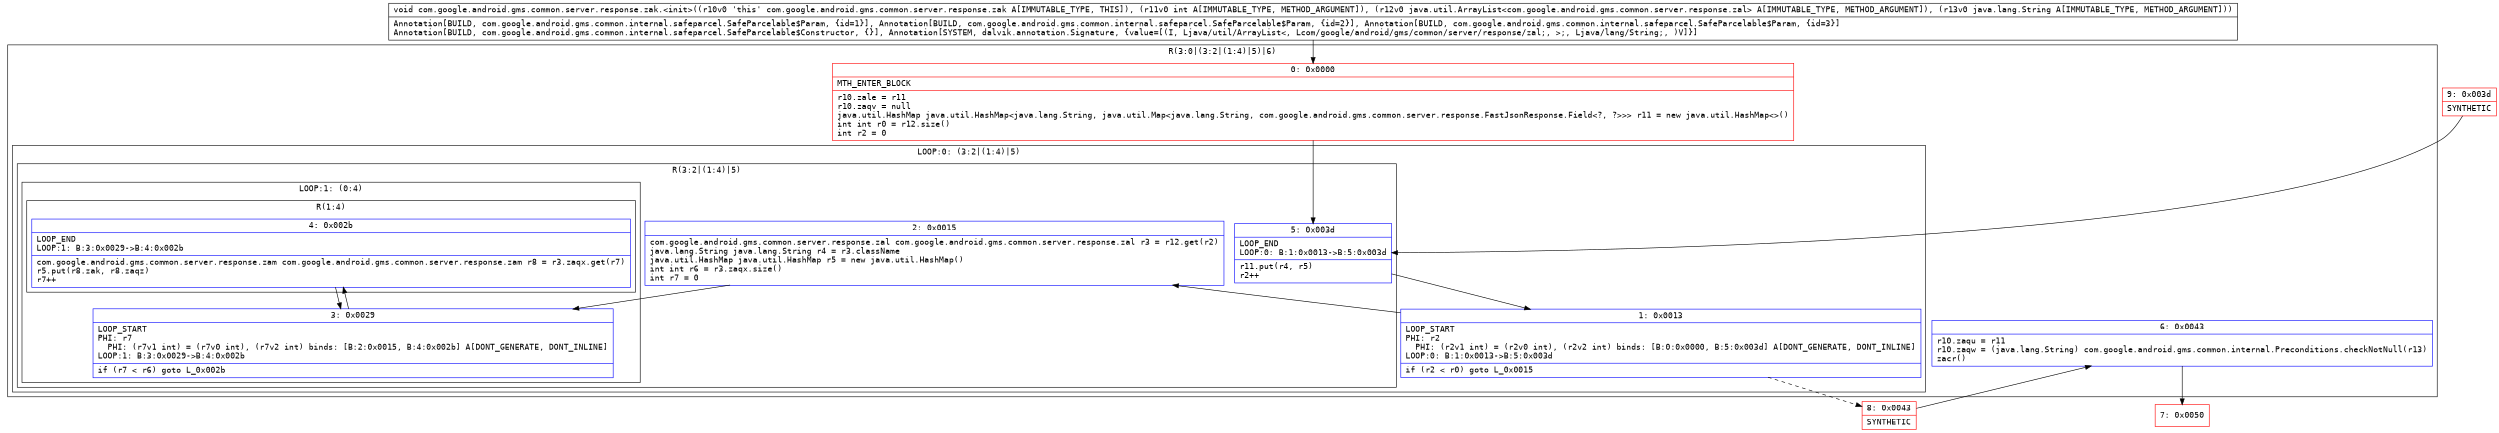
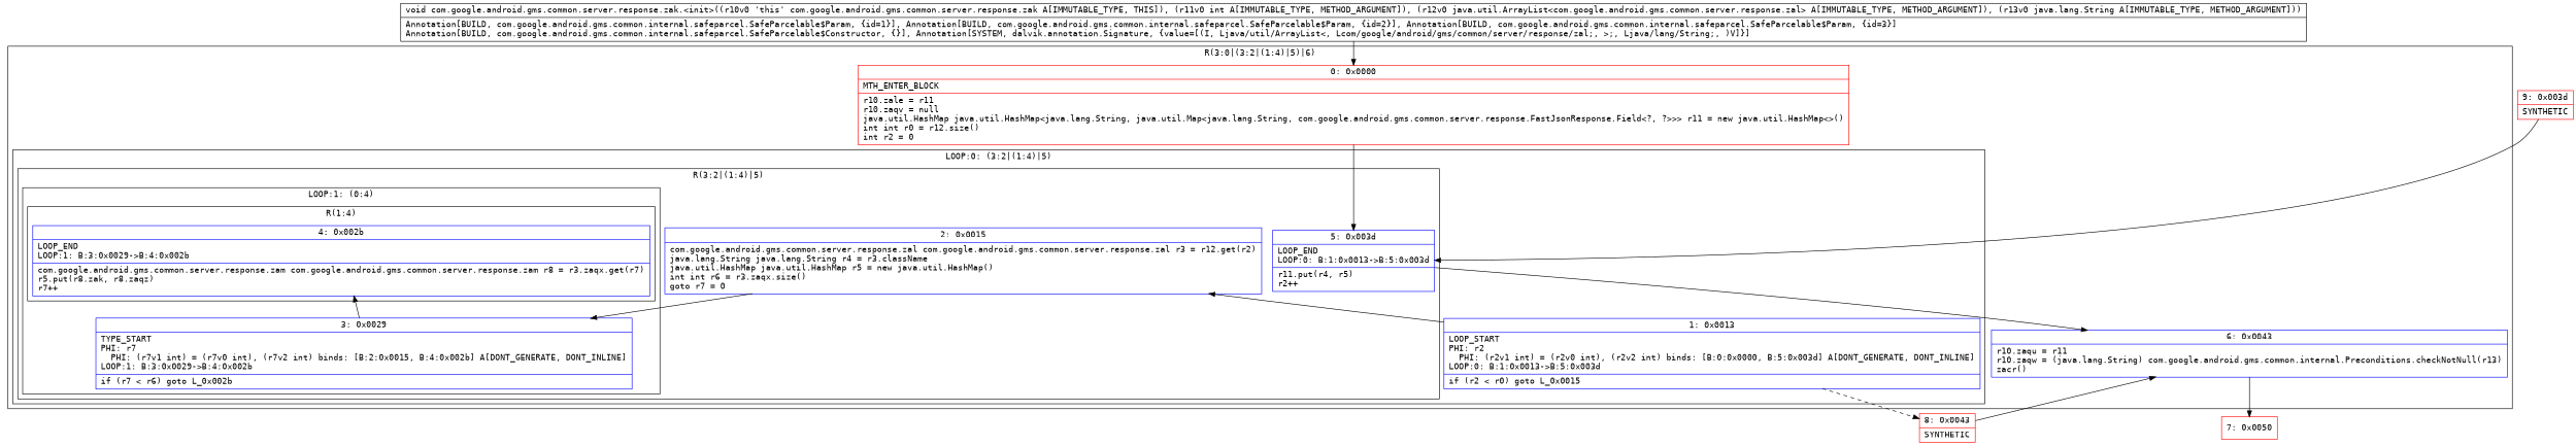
  digraph {
    fontname="DejaVu Sans Mono"
    node [color=blue fontname="DejaVu Sans Mono" shape=record]
    edge [fontname="DejaVu Sans Mono"]
    n1 [label="{4\:\ 0x002b|LOOP_END\lLOOP:1: B:3:0x0029\-\>B:4:0x002b\l|com.google.android.gms.common.server.response.zam com.google.android.gms.common.server.response.zam r8 = r3.zaqx.get(r7)\lr5.put(r8.zak, r8.zaqz)\lr7++\l}"]
-   n2 [label="{3\:\ 0x0029|LOOP_START\lPHI: r7 \l  PHI: (r7v1 int) = (r7v0 int), (r7v2 int) binds: [B:2:0x0015, B:4:0x002b] A[DONT_GENERATE, DONT_INLINE]\lLOOP:1: B:3:0x0029\-\>B:4:0x002b\l|if (r7 \< r6) goto L_0x002b\l}"]
-   n3 [label="{2\:\ 0x0015|com.google.android.gms.common.server.response.zal com.google.android.gms.common.server.response.zal r3 = r12.get(r2)\ljava.lang.String java.lang.String r4 = r3.className\ljava.util.HashMap java.util.HashMap r5 = new java.util.HashMap()\lint int r6 = r3.zaqx.size()\lint r7 = 0\l}"]
+   n2 [label="{3\:\ 0x0029|TYPE_START\lPHI: r7 \l  PHI: (r7v1 int) = (r7v0 int), (r7v2 int) binds: [B:2:0x0015, B:4:0x002b] A[DONT_GENERATE, DONT_INLINE]\lLOOP:1: B:3:0x0029\-\>B:4:0x002b\l|if (r7 \< r6) goto L_0x002b\l}"]
+   n3 [label="{2\:\ 0x0015|com.google.android.gms.common.server.response.zal com.google.android.gms.common.server.response.zal r3 = r12.get(r2)\ljava.lang.String java.lang.String r4 = r3.className\ljava.util.HashMap java.util.HashMap r5 = new java.util.HashMap()\lint int r6 = r3.zaqx.size()\lgoto r7 = 0\l}"]
    n4 [label="{5\:\ 0x003d|LOOP_END\lLOOP:0: B:1:0x0013\-\>B:5:0x003d\l|r11.put(r4, r5)\lr2++\l}"]
    n5 [label="{1\:\ 0x0013|LOOP_START\lPHI: r2 \l  PHI: (r2v1 int) = (r2v0 int), (r2v2 int) binds: [B:0:0x0000, B:5:0x003d] A[DONT_GENERATE, DONT_INLINE]\lLOOP:0: B:1:0x0013\-\>B:5:0x003d\l|if (r2 \< r0) goto L_0x0015\l}"]
    n6 [color=red label="{0\:\ 0x0000|MTH_ENTER_BLOCK\l|r10.zale = r11\lr10.zaqv = null\ljava.util.HashMap java.util.HashMap\<java.lang.String, java.util.Map\<java.lang.String, com.google.android.gms.common.server.response.FastJsonResponse.Field\<?, ?\>\>\> r11 = new java.util.HashMap\<\>()\lint int r0 = r12.size()\lint r2 = 0\l}"]
    n7 [label="{6\:\ 0x0043|r10.zaqu = r11\lr10.zaqw = (java.lang.String) com.google.android.gms.common.internal.Preconditions.checkNotNull(r13)\lzacr()\l}"]
    n8 [color=red label="{8\:\ 0x0043|SYNTHETIC\l}"]
    n9 [color=red label="{7\:\ 0x0050}"]
    n10 [color=red label="{9\:\ 0x003d|SYNTHETIC\l}"]
    n11 [label="{void com.google.android.gms.common.server.response.zak.\<init\>((r10v0 'this' com.google.android.gms.common.server.response.zak A[IMMUTABLE_TYPE, THIS]), (r11v0 int A[IMMUTABLE_TYPE, METHOD_ARGUMENT]), (r12v0 java.util.ArrayList\<com.google.android.gms.common.server.response.zal\> A[IMMUTABLE_TYPE, METHOD_ARGUMENT]), (r13v0 java.lang.String A[IMMUTABLE_TYPE, METHOD_ARGUMENT]))  | Annotation[BUILD, com.google.android.gms.common.internal.safeparcel.SafeParcelable$Param, \{id=1\}], Annotation[BUILD, com.google.android.gms.common.internal.safeparcel.SafeParcelable$Param, \{id=2\}], Annotation[BUILD, com.google.android.gms.common.internal.safeparcel.SafeParcelable$Param, \{id=3\}]\lAnnotation[BUILD, com.google.android.gms.common.internal.safeparcel.SafeParcelable$Constructor, \{\}], Annotation[SYSTEM, dalvik.annotation.Signature, \{value=[(I, Ljava\/util\/ArrayList\<, Lcom\/google\/android\/gms\/common\/server\/response\/zal;, \>;, Ljava\/lang\/String;, )V]\}]\l}" color=""]
    subgraph cluster_1 {
      label="R(3:0|(3:2|(1:4)|5)|6)"
      n6
      n7
      subgraph cluster_2 {
        label="LOOP:0: (3:2|(1:4)|5)"
        n5
        subgraph cluster_3 {
          label="R(3:2|(1:4)|5)"
          n3
          n4
          subgraph cluster_4 {
            label="LOOP:1: (0:4)"
            n2
            subgraph cluster_5 {
              label="R(1:4)"
              n1
            }
          }
        }
      }
    }
-   n1 -> n2
    n2 -> n1
    n3 -> n2
-   n4 -> n5
+   n4 -> n7
    n5 -> n3
    n5 -> n8 [style=dashed]
    n6 -> n4
    n7 -> n9
    n8 -> n7
    n10 -> n4
    n11 -> n6
  }
